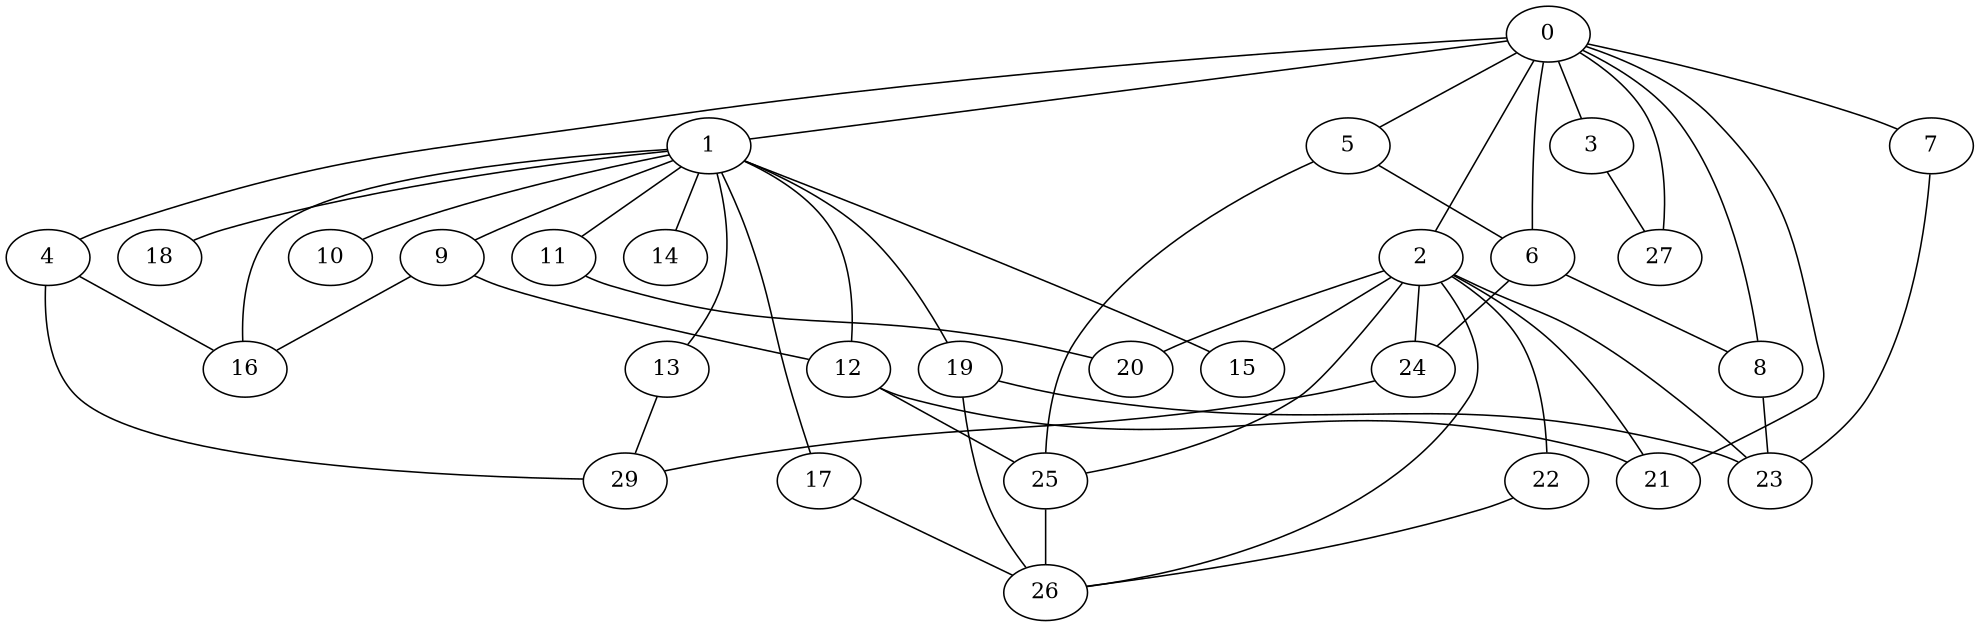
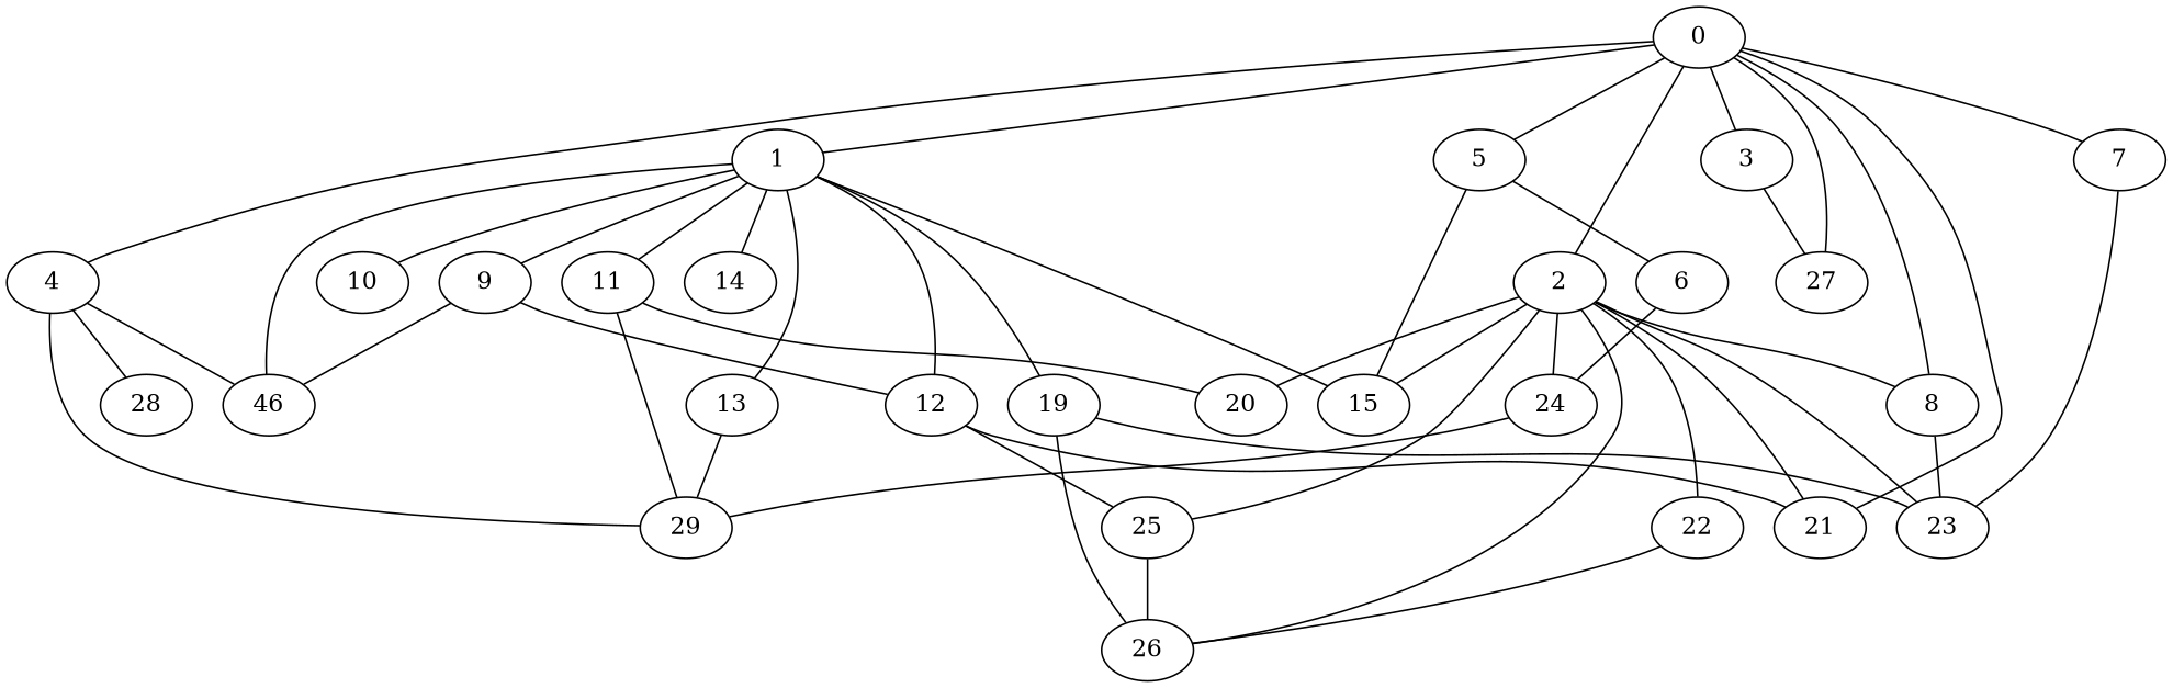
  graph {
    0
    1
    2
    3
    4
    5
    6
    7
    8
    27
    21
    9
    10
    11
    12
    13
    14
    15
-   16
-   17
-   18
+   16 [label=46]
    19
    20
    22
    23
    24
    25
    26
+   28
    29
    0 -- 1
    0 -- 2
    0 -- 3
    0 -- 4
    0 -- 5
-   0 -- 6
    0 -- 7
    0 -- 8
    0 -- 27
    0 -- 21
    1 -- 9
    1 -- 10
    1 -- 11
    1 -- 12
    1 -- 13
    1 -- 14
    1 -- 15
    1 -- 16
-   1 -- 17
-   1 -- 18
    1 -- 19
    2 -- 21
    2 -- 15
    2 -- 20
    2 -- 22
    2 -- 23
    2 -- 24
    2 -- 25
    2 -- 26
    3 -- 27
    4 -- 16
+   4 -- 28
    4 -- 29
    5 -- 6
-   5 -- 25
-   6 -- 8
+   5 -- 15
+   2 -- 8
    6 -- 24
    7 -- 23
    8 -- 23
    9 -- 12
    9 -- 16
    11 -- 20
+   11 -- 29
    12 -- 21
    12 -- 25
    13 -- 29
-   17 -- 26
    19 -- 23
    19 -- 26
    22 -- 26
    24 -- 29
    25 -- 26
  }
